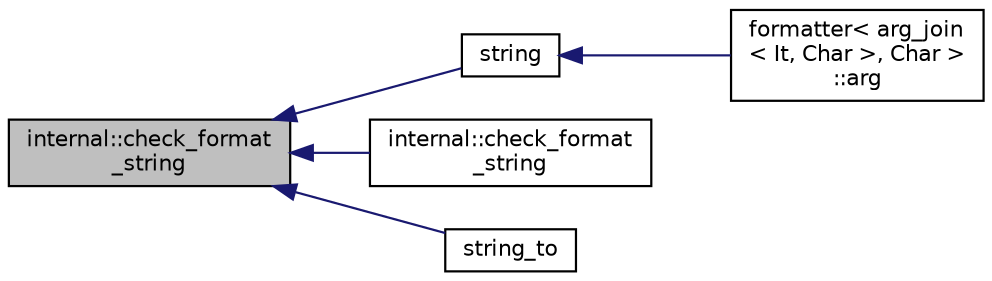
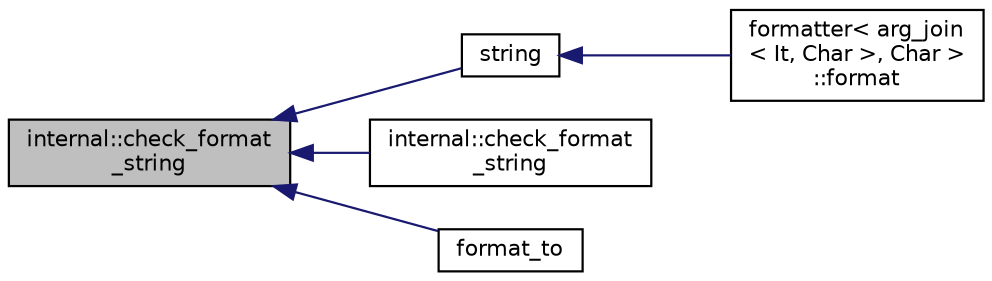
  digraph {
    rankdir=LR
    node [color=black fillcolor=white fontname=Helvetica fontsize=10 shape=record style=filled]
    edge [color=midnightblue dir=back fontname=Helvetica fontsize=10 labelfontname=Helvetica labelfontsize=10 style=solid]
    n1 [fillcolor=grey75 fontcolor=black height=0.2 label="internal::check_format\l_string" width=0.4]
    n2 [height=0.2 label=string width=0.4]
    n3 [height=0.2 label="internal::check_format\l_string" width=0.4]
-   n4 [height=0.2 label=string_to width=0.4]
-   n5 [height=0.2 label="formatter\< arg_join\l\< It, Char \>, Char \>\l::arg" width=0.4]
+   n4 [height=0.2 label=format_to width=0.4]
+   n5 [height=0.2 label="formatter\< arg_join\l\< It, Char \>, Char \>\l::format" width=0.4]
    n1 -> n2
    n1 -> n3
    n1 -> n4
    n2 -> n5
  }
